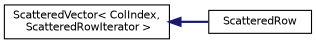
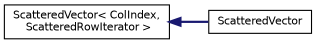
  digraph {
    rankdir=LR
    node [color=black fillcolor=white fontname=Helvetica fontsize=10 shape=record style=filled]
    n1 [height=0.2 label="ScatteredVector\< ColIndex,\l ScatteredRowIterator \>" width=0.4]
-   n2 [height=0.2 label=ScatteredRow width=0.4]
+   n2 [height=0.2 label=ScatteredVector width=0.4]
    n1 -> n2 [color=midnightblue dir=back fontname=Helvetica fontsize=10 labelfontname=Helvetica labelfontsize=10 style=bold]
  }
